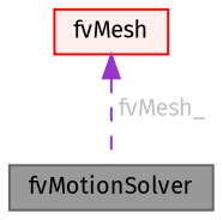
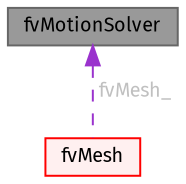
  digraph {
    fontname="Fira Sans"
    node [fontname="Fira Sans" fontsize=10 shape=box style=filled]
    n1 [color=gray40 fillcolor=grey60 fontcolor=black height=0.2 label=fvMotionSolver width=0.4]
    n2 [color=red fillcolor="#FFF0F0" height=0.2 label=fvMesh width=0.4]
-   n2 -> n1 [color=darkorchid3 dir=back fontcolor=grey fontname="Fira Sans" fontsize=10 label=" fvMesh_" labelfontname=Helvetica labelfontsize=10 style=dashed]
+   n1 -> n2 [color=darkorchid3 dir=back fontcolor=grey fontname="Fira Sans" fontsize=10 label=" fvMesh_" labelfontname=Helvetica labelfontsize=10 style=dashed]
  }
